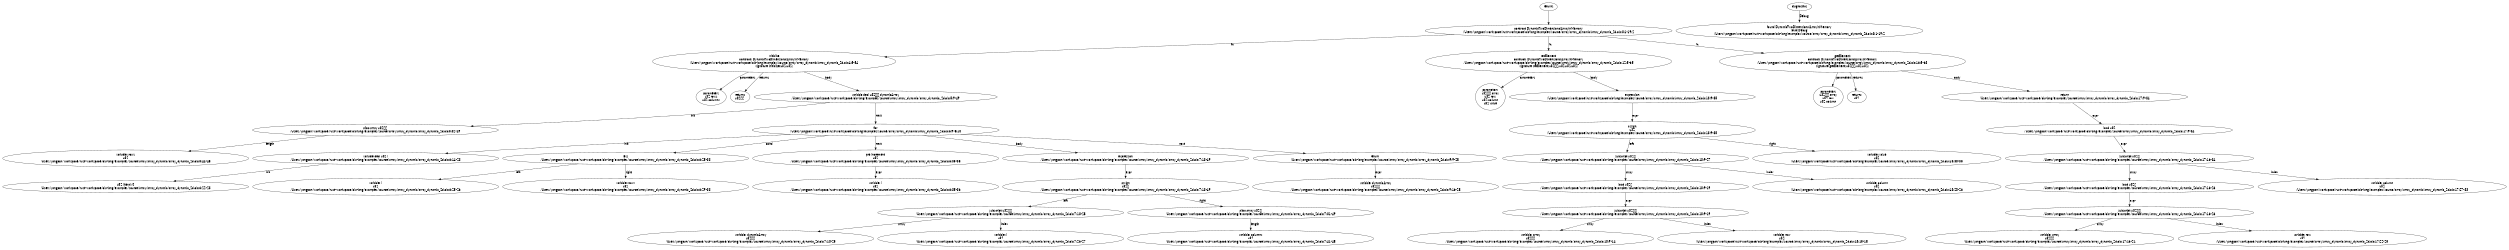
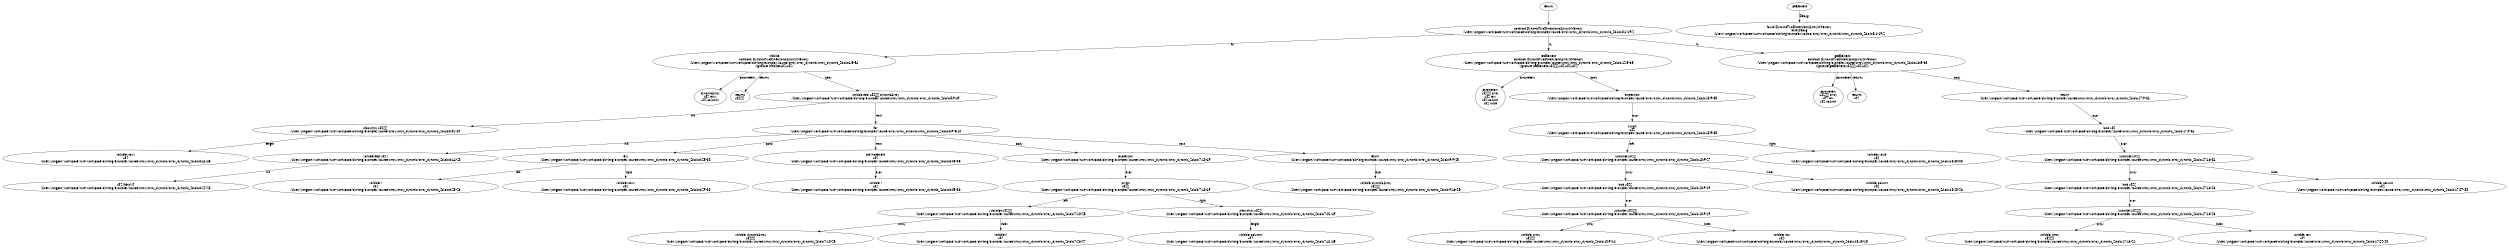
  strict digraph {
    fontname=Lato
    node [fontname=Lato]
    edge [fontname=Lato]
    n1 [label="contract DynamicTwoDimensionalArrayInMemory\n/Users/yangpan/workspace/rust-workspace/ola-lang/examples/source/array/array_dynamic/array_dynamic_2d.ola:3:1-19:2"]
    n2 [label="initialize\ncontract: DynamicTwoDimensionalArrayInMemory\n/Users/yangpan/workspace/rust-workspace/ola-lang/examples/source/array/array_dynamic/array_dynamic_2d.ola:4:5-54\nsignature initialize(u32,u32)"]
    n3 [label="setElement\ncontract: DynamicTwoDimensionalArrayInMemory\n/Users/yangpan/workspace/rust-workspace/ola-lang/examples/source/array/array_dynamic/array_dynamic_2d.ola:12:5-65\nsignature setElement(u32[][],u32,u32,u32)"]
    n4 [label="getElement\ncontract: DynamicTwoDimensionalArrayInMemory\n/Users/yangpan/workspace/rust-workspace/ola-lang/examples/source/array/array_dynamic/array_dynamic_2d.ola:16:5-63\nsignature getElement(u32[][],u32,u32)"]
-   n5 [label="parameters\nu32 rows\nu32 columns"]
+   n5 [label="dynamicArray\nu32 rows\nu32 columns"]
    n6 [label="returns\nu32[][] "]
    n7 [label="variable decl u32[][] dynamicArray\n/Users/yangpan/workspace/rust-workspace/ola-lang/examples/source/array/array_dynamic/array_dynamic_2d.ola:5:9-49"]
    n8 [label="parameters\nu32[][] array\nu32 row\nu32 column\nu32 value"]
    n9 [label="expression\n/Users/yangpan/workspace/rust-workspace/ola-lang/examples/source/array/array_dynamic/array_dynamic_2d.ola:13:9-35"]
    n10 [label="parameters\nu32[][] array\nu32 row\nu32 column"]
    n11 [label="returns\nu32 "]
    n12 [label="return\n/Users/yangpan/workspace/rust-workspace/ola-lang/examples/source/array/array_dynamic/array_dynamic_2d.ola:17:9-34"]
    n13 [label="alloc array u32[][]\n/Users/yangpan/workspace/rust-workspace/ola-lang/examples/source/array/array_dynamic/array_dynamic_2d.ola:5:32-49"]
    n14 [label="for\n/Users/yangpan/workspace/rust-workspace/ola-lang/examples/source/array/array_dynamic/array_dynamic_2d.ola:6:9-8:10"]
    n15 [label="variable: rows\nu32\n/Users/yangpan/workspace/rust-workspace/ola-lang/examples/source/array/array_dynamic/array_dynamic_2d.ola:5:44-48"]
    n16 [label="variable decl u32 i\n/Users/yangpan/workspace/rust-workspace/ola-lang/examples/source/array/array_dynamic/array_dynamic_2d.ola:6:14-23"]
    n17 [label="less\n/Users/yangpan/workspace/rust-workspace/ola-lang/examples/source/array/array_dynamic/array_dynamic_2d.ola:6:25-33"]
    n18 [label="pre increment\nu32\n/Users/yangpan/workspace/rust-workspace/ola-lang/examples/source/array/array_dynamic/array_dynamic_2d.ola:6:35-38"]
    n19 [label="expression\n/Users/yangpan/workspace/rust-workspace/ola-lang/examples/source/array/array_dynamic/array_dynamic_2d.ola:7:13-49"]
    n20 [label="return\n/Users/yangpan/workspace/rust-workspace/ola-lang/examples/source/array/array_dynamic/array_dynamic_2d.ola:9:9-28"]
    n21 [label="u32 literal: 0\n/Users/yangpan/workspace/rust-workspace/ola-lang/examples/source/array/array_dynamic/array_dynamic_2d.ola:6:22-23"]
    n22 [label="variable: i\nu32\n/Users/yangpan/workspace/rust-workspace/ola-lang/examples/source/array/array_dynamic/array_dynamic_2d.ola:6:25-26"]
    n23 [label="variable: rows\nu32\n/Users/yangpan/workspace/rust-workspace/ola-lang/examples/source/array/array_dynamic/array_dynamic_2d.ola:6:29-33"]
    n24 [label="variable: i\nu32\n/Users/yangpan/workspace/rust-workspace/ola-lang/examples/source/array/array_dynamic/array_dynamic_2d.ola:6:35-36"]
    n25 [label="assign\nu32[]\n/Users/yangpan/workspace/rust-workspace/ola-lang/examples/source/array/array_dynamic/array_dynamic_2d.ola:7:13-49"]
    n26 [label="variable: dynamicArray\nu32[][]\n/Users/yangpan/workspace/rust-workspace/ola-lang/examples/source/array/array_dynamic/array_dynamic_2d.ola:9:16-28"]
    n27 [label="subscript u32[][]\n/Users/yangpan/workspace/rust-workspace/ola-lang/examples/source/array/array_dynamic/array_dynamic_2d.ola:7:13-28"]
    n28 [label="alloc array u32[]\n/Users/yangpan/workspace/rust-workspace/ola-lang/examples/source/array/array_dynamic/array_dynamic_2d.ola:7:31-49"]
    n29 [label="variable: dynamicArray\nu32[][]\n/Users/yangpan/workspace/rust-workspace/ola-lang/examples/source/array/array_dynamic/array_dynamic_2d.ola:7:13-25"]
    n30 [label="variable: i\nu32\n/Users/yangpan/workspace/rust-workspace/ola-lang/examples/source/array/array_dynamic/array_dynamic_2d.ola:7:26-27"]
    n31 [label="variable: columns\nu32\n/Users/yangpan/workspace/rust-workspace/ola-lang/examples/source/array/array_dynamic/array_dynamic_2d.ola:7:41-48"]
    n32 [label="assign\nu32\n/Users/yangpan/workspace/rust-workspace/ola-lang/examples/source/array/array_dynamic/array_dynamic_2d.ola:13:9-35"]
    n33 [label="subscript u32[]\n/Users/yangpan/workspace/rust-workspace/ola-lang/examples/source/array/array_dynamic/array_dynamic_2d.ola:13:9-27"]
    n34 [label="variable: value\nu32\n/Users/yangpan/workspace/rust-workspace/ola-lang/examples/source/array/array_dynamic/array_dynamic_2d.ola:13:30-35"]
    n35 [label="load u32[]\n/Users/yangpan/workspace/rust-workspace/ola-lang/examples/source/array/array_dynamic/array_dynamic_2d.ola:13:9-19"]
    n36 [label="variable: column\nu32\n/Users/yangpan/workspace/rust-workspace/ola-lang/examples/source/array/array_dynamic/array_dynamic_2d.ola:13:20-26"]
    n37 [label="subscript u32[][]\n/Users/yangpan/workspace/rust-workspace/ola-lang/examples/source/array/array_dynamic/array_dynamic_2d.ola:13:9-19"]
    n38 [label="variable: array\nu32[][]\n/Users/yangpan/workspace/rust-workspace/ola-lang/examples/source/array/array_dynamic/array_dynamic_2d.ola:13:9-14"]
    n39 [label="variable: row\nu32\n/Users/yangpan/workspace/rust-workspace/ola-lang/examples/source/array/array_dynamic/array_dynamic_2d.ola:13:15-18"]
    n40 [label="load u32\n/Users/yangpan/workspace/rust-workspace/ola-lang/examples/source/array/array_dynamic/array_dynamic_2d.ola:17:9-34"]
    n41 [label="subscript u32[]\n/Users/yangpan/workspace/rust-workspace/ola-lang/examples/source/array/array_dynamic/array_dynamic_2d.ola:17:16-34"]
    n42 [label="load u32[]\n/Users/yangpan/workspace/rust-workspace/ola-lang/examples/source/array/array_dynamic/array_dynamic_2d.ola:17:16-26"]
    n43 [label="variable: column\nu32\n/Users/yangpan/workspace/rust-workspace/ola-lang/examples/source/array/array_dynamic/array_dynamic_2d.ola:17:27-33"]
    n44 [label="subscript u32[][]\n/Users/yangpan/workspace/rust-workspace/ola-lang/examples/source/array/array_dynamic/array_dynamic_2d.ola:17:16-26"]
    n45 [label="variable: array\nu32[][]\n/Users/yangpan/workspace/rust-workspace/ola-lang/examples/source/array/array_dynamic/array_dynamic_2d.ola:17:16-21"]
    n46 [label="variable: row\nu32\n/Users/yangpan/workspace/rust-workspace/ola-lang/examples/source/array/array_dynamic/array_dynamic_2d.ola:17:22-25"]
    n47 [label="found DynamicTwoDimensionalArrayInMemory \nlevel Debug\n/Users/yangpan/workspace/rust-workspace/ola-lang/examples/source/array/array_dynamic/array_dynamic_2d.ola:3:1-19:2"]
    n48 [label=returns]
-   diagnostics
+   diagnostics [label=setElement]
    n1 -> n2 [label=fn]
    n1 -> n3 [label=fn]
    n1 -> n4 [label=fn]
    n2 -> n5 [label=parameters]
    n2 -> n6 [label=returns]
    n2 -> n7 [label=body]
    n3 -> n8 [label=parameters]
    n3 -> n9 [label=body]
    n4 -> n10 [label=parameters]
    n4 -> n11 [label=returns]
    n4 -> n12 [label=body]
    n7 -> n13 [label=init]
    n7 -> n14 [label=next]
    n9 -> n32 [label=expr]
    n12 -> n40 [label=expr]
    n13 -> n15 [label=length]
    n14 -> n16 [label=init]
    n14 -> n17 [label=cond]
    n14 -> n18 [label=next]
    n14 -> n19 [label=body]
    n14 -> n20 [label=next]
    n16 -> n21 [label=init]
    n17 -> n22 [label=left]
    n17 -> n23 [label=right]
    n18 -> n24 [label=expr]
    n19 -> n25 [label=expr]
    n20 -> n26 [label=expr]
    n25 -> n27 [label=left]
    n25 -> n28 [label=right]
    n27 -> n29 [label=array]
    n27 -> n30 [label=index]
    n28 -> n31 [label=length]
    n32 -> n33 [label=left]
    n32 -> n34 [label=right]
    n33 -> n35 [label=array]
    n33 -> n36 [label=index]
    n35 -> n37 [label=expr]
    n37 -> n38 [label=array]
    n37 -> n39 [label=index]
    n40 -> n41 [label=expr]
    n41 -> n42 [label=array]
    n41 -> n43 [label=index]
    n42 -> n44 [label=expr]
    n44 -> n45 [label=array]
    n44 -> n46 [label=index]
    n48 -> n1
    diagnostics -> n47 [label=Debug]
  }
